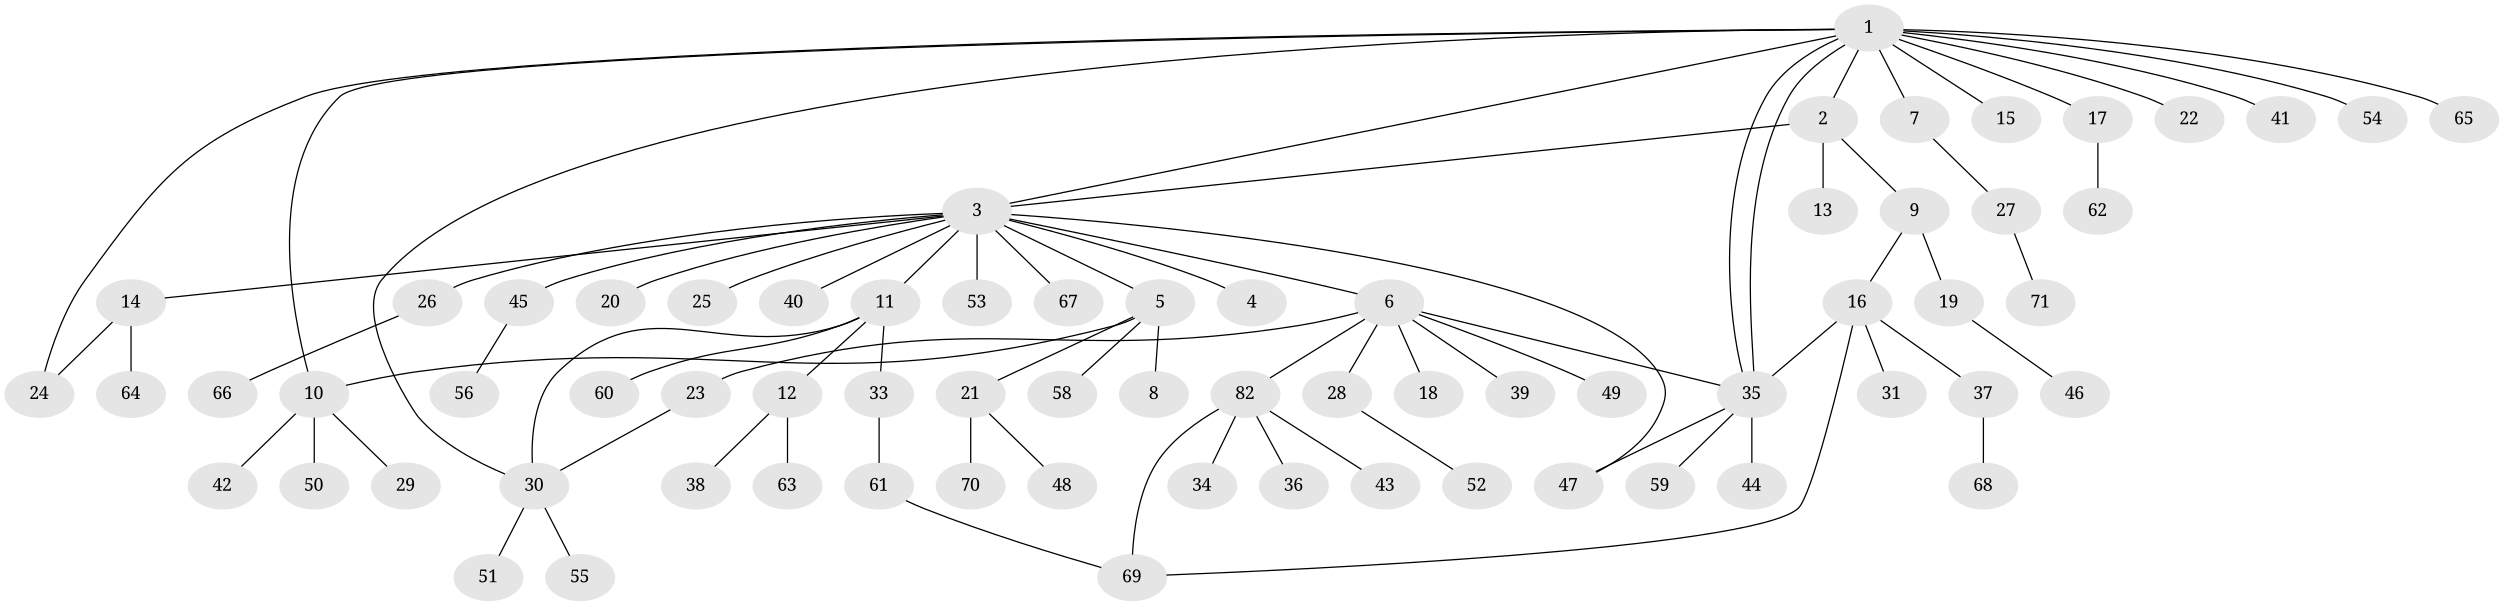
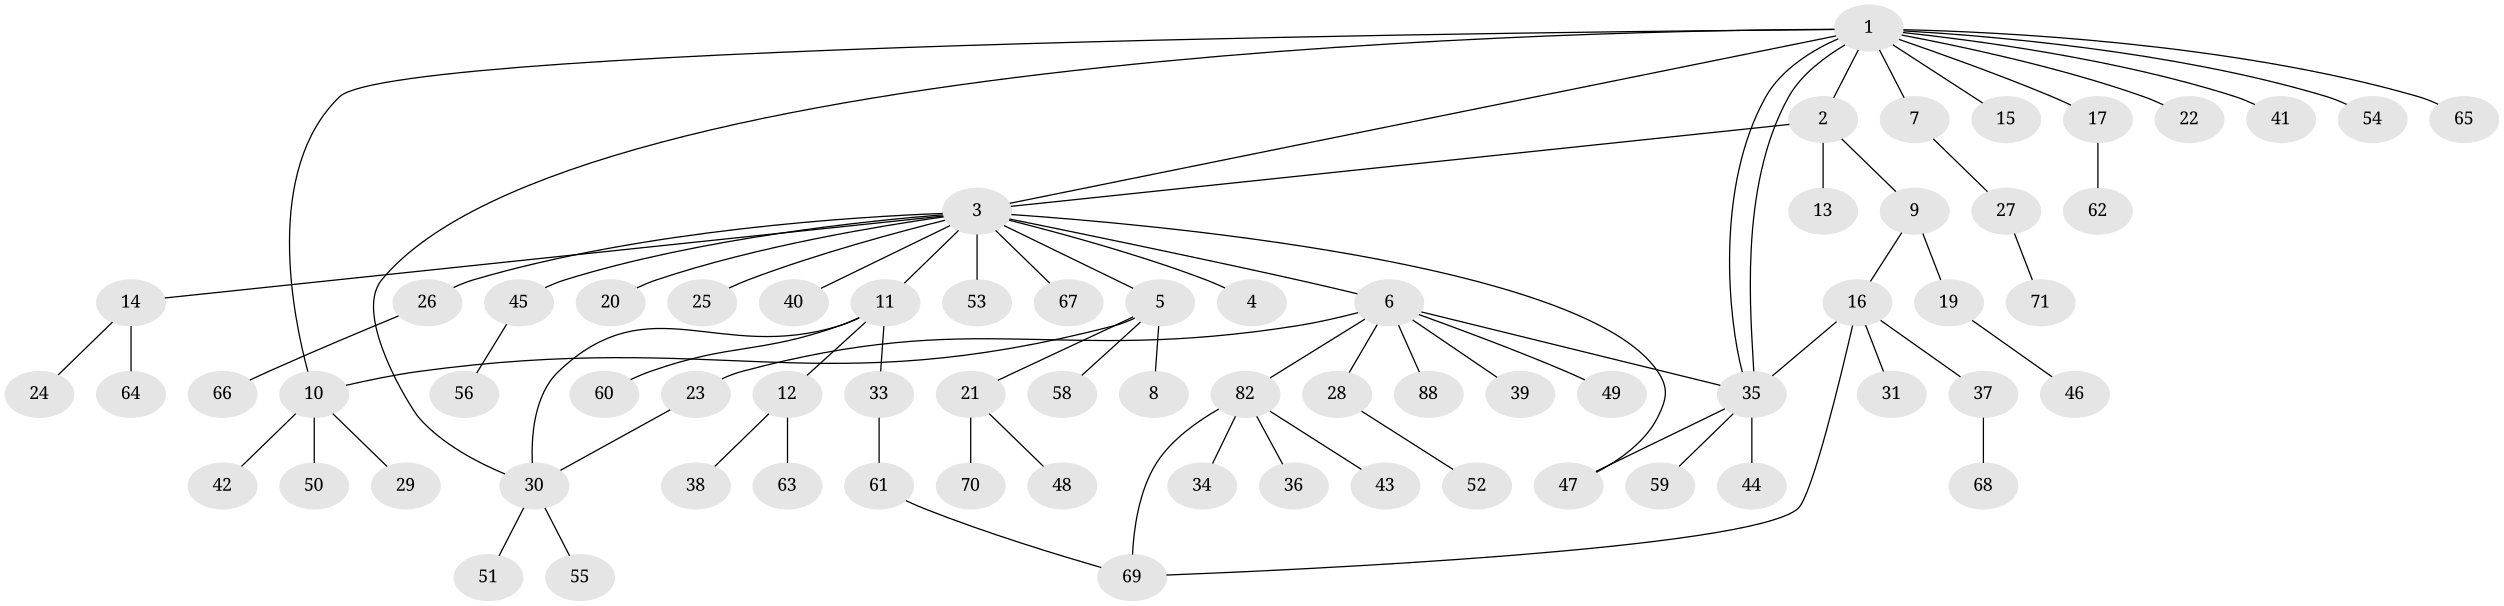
  graph {
    fontname="Noto Serif"
    node [color=gray90 fontname="Noto Serif" style=filled]
    edge [fontname="Noto Serif"]
    1
    2
    3
    7
    10
    15
    17
    22
    24
    30
    35
    41
    54
    65
    9
    13
    4
    5
    6
    11
    14
    20
    25
    26
    40
    45
    47
    53
    67
    27
    29
    42
    50
    62
    51
    55
    44
    59
    16
    19
    8
    21
    58
-   18
+   18 [label=88]
    23
    28
    n47 [label=82]
    39
    49
    12
    33
    60
    64
    66
    56
    48
    70
    52
    69
    34
    36
    43
    71
    31
    37
    46
    38
    63
    61
    68
    1 -- 2
    1 -- 3
    1 -- 7
    1 -- 10
    1 -- 15
    1 -- 17
    1 -- 22
-   1 -- 24
    1 -- 30
    1 -- 35
    1 -- 35
    1 -- 41
    1 -- 54
    1 -- 65
    2 -- 3
    2 -- 9
    2 -- 13
    3 -- 4
    3 -- 5
    3 -- 6
    3 -- 11
    3 -- 14
    3 -- 20
    3 -- 25
    3 -- 26
    3 -- 40
    3 -- 45
    3 -- 47
    3 -- 53
    3 -- 67
    7 -- 27
    10 -- 29
    10 -- 42
    10 -- 50
    17 -- 62
    30 -- 51
    30 -- 55
    35 -- 47
    35 -- 44
    35 -- 59
    9 -- 16
    9 -- 19
    5 -- 10
    5 -- 8
    5 -- 21
    5 -- 58
    6 -- 35
    6 -- 18
    6 -- 23
    6 -- 28
    6 -- n47
    6 -- 39
    6 -- 49
    11 -- 30
    11 -- 12
    11 -- 33
    11 -- 60
    14 -- 24
    14 -- 64
    26 -- 66
    45 -- 56
    27 -- 71
    16 -- 35
    16 -- 69
    16 -- 31
    16 -- 37
    19 -- 46
    21 -- 48
    21 -- 70
    23 -- 30
    28 -- 52
    n47 -- 69
    n47 -- 34
    n47 -- 36
    n47 -- 43
    12 -- 38
    12 -- 63
    33 -- 61
    37 -- 68
    61 -- 69
  }
